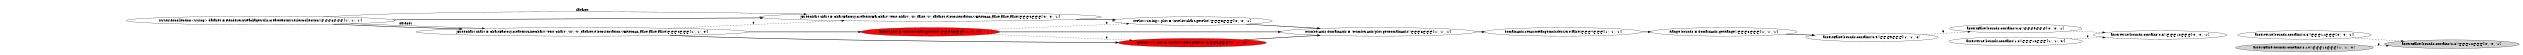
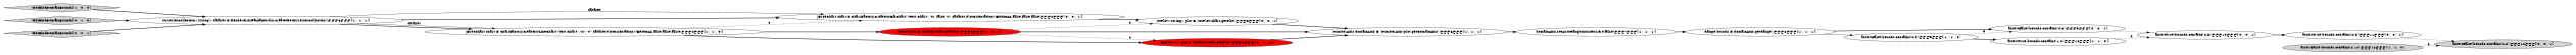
  digraph {
    rankdir=LR
    node [fillcolor=white shape=ellipse style=filled]
    edge [style=bold]
    n1 [label="assertTrue(bounds.contains(0.5))@@@10@@@['0', '0', '1']"]
    n2 [label="assertTrue(bounds.contains(2.5))@@@11@@@['0', '0', '1']"]
    n3 [fillcolor=lightgray label="assertFalse(bounds.contains(2.8))@@@12@@@['0', '0', '1']"]
    n4 [label="JFreeChart chart = ChartFactory.createXYBarChart(\"Test Chart\",\"X\",false,\"Y\",dataset,PlotOrientation.VERTICAL,false,false,false)@@@4@@@['0', '0', '1']"]
    n5 [label="XYPlot<String> plot = (XYPlot)chart.getPlot()@@@5@@@['0', '0', '1']"]
    n6 [label="NumberAxis domainAxis = (NumberAxis)plot.getDomainAxis()@@@6@@@['1', '1', '1']"]
+   n7 [fillcolor=lightgray label="testFindDomainBounds['1', '0', '0']" shape=diamond]
    n8 [label="XYSeriesCollection<String> dataset = RendererXYPackageUtils.createTestXYSeriesCollection()@@@3@@@['1', '1', '1']"]
    n9 [label="JFreeChart chart = ChartFactory.createXYLineChart(\"Test Chart\",\"X\",\"Y\",dataset,PlotOrientation.VERTICAL,false,false,false)@@@4@@@['1', '1', '0']"]
    n10 [label="Range bounds = domainAxis.getRange()@@@8@@@['1', '1', '1']"]
    n11 [label="assertFalse(bounds.contains(0.9))@@@9@@@['1', '1', '0']"]
    n12 [label="assertFalse(bounds.contains(0.3))@@@9@@@['0', '0', '1']"]
    n13 [label="assertTrue(bounds.contains(1.0))@@@10@@@['1', '1', '0']"]
+   n14 [fillcolor=lightgray label="testFindDomainBounds['0', '1', '0']" shape=diamond]
    n15 [label="domainAxis.setAutoRangeIncludesZero(false)@@@7@@@['1', '1', '1']"]
    n16 [fillcolor=red label="XYPlot<?> plot = (XYPlot)chart.getPlot()@@@5@@@['0', '1', '0']"]
    n17 [fillcolor=red label="XYPlot plot = (XYPlot)chart.getPlot()@@@5@@@['1', '0', '0']"]
    n18 [fillcolor=lightgray label="assertFalse(bounds.contains(2.10))@@@12@@@['1', '1', '0']"]
+   n19 [fillcolor=lightgray label="testFindDomainBounds['0', '0', '1']" shape=diamond]
+   n1 -> n2
    n2 -> n3 [style=dashed]
    n4 -> n5
    n5 -> n6
    n6 -> n15
+   n7 -> n8
    n8 -> n4 [label=dataset style=solid]
    n8 -> n4
    n8 -> n9 [label=dataset style=solid]
    n8 -> n9
    n9 -> n4 [label=0 style=dashed]
    n9 -> n16
    n9 -> n17
-   n10 -> n11
+   n10 -> n11 [style=solid]
+   n10 -> n12
    n11 -> n12 [label=9 style=dashed]
+   n11 -> n13
    n12 -> n1 [style=dashed]
    n13 -> n1 [label=3 style=dashed]
+   n14 -> n8
    n15 -> n10
    n16 -> n6
    n17 -> n5 [label=0 style=dashed]
    n17 -> n6
    n17 -> n16 [label=0 style=dashed]
    n18 -> n3 [label=8 style=dashed]
+   n19 -> n8
  }
